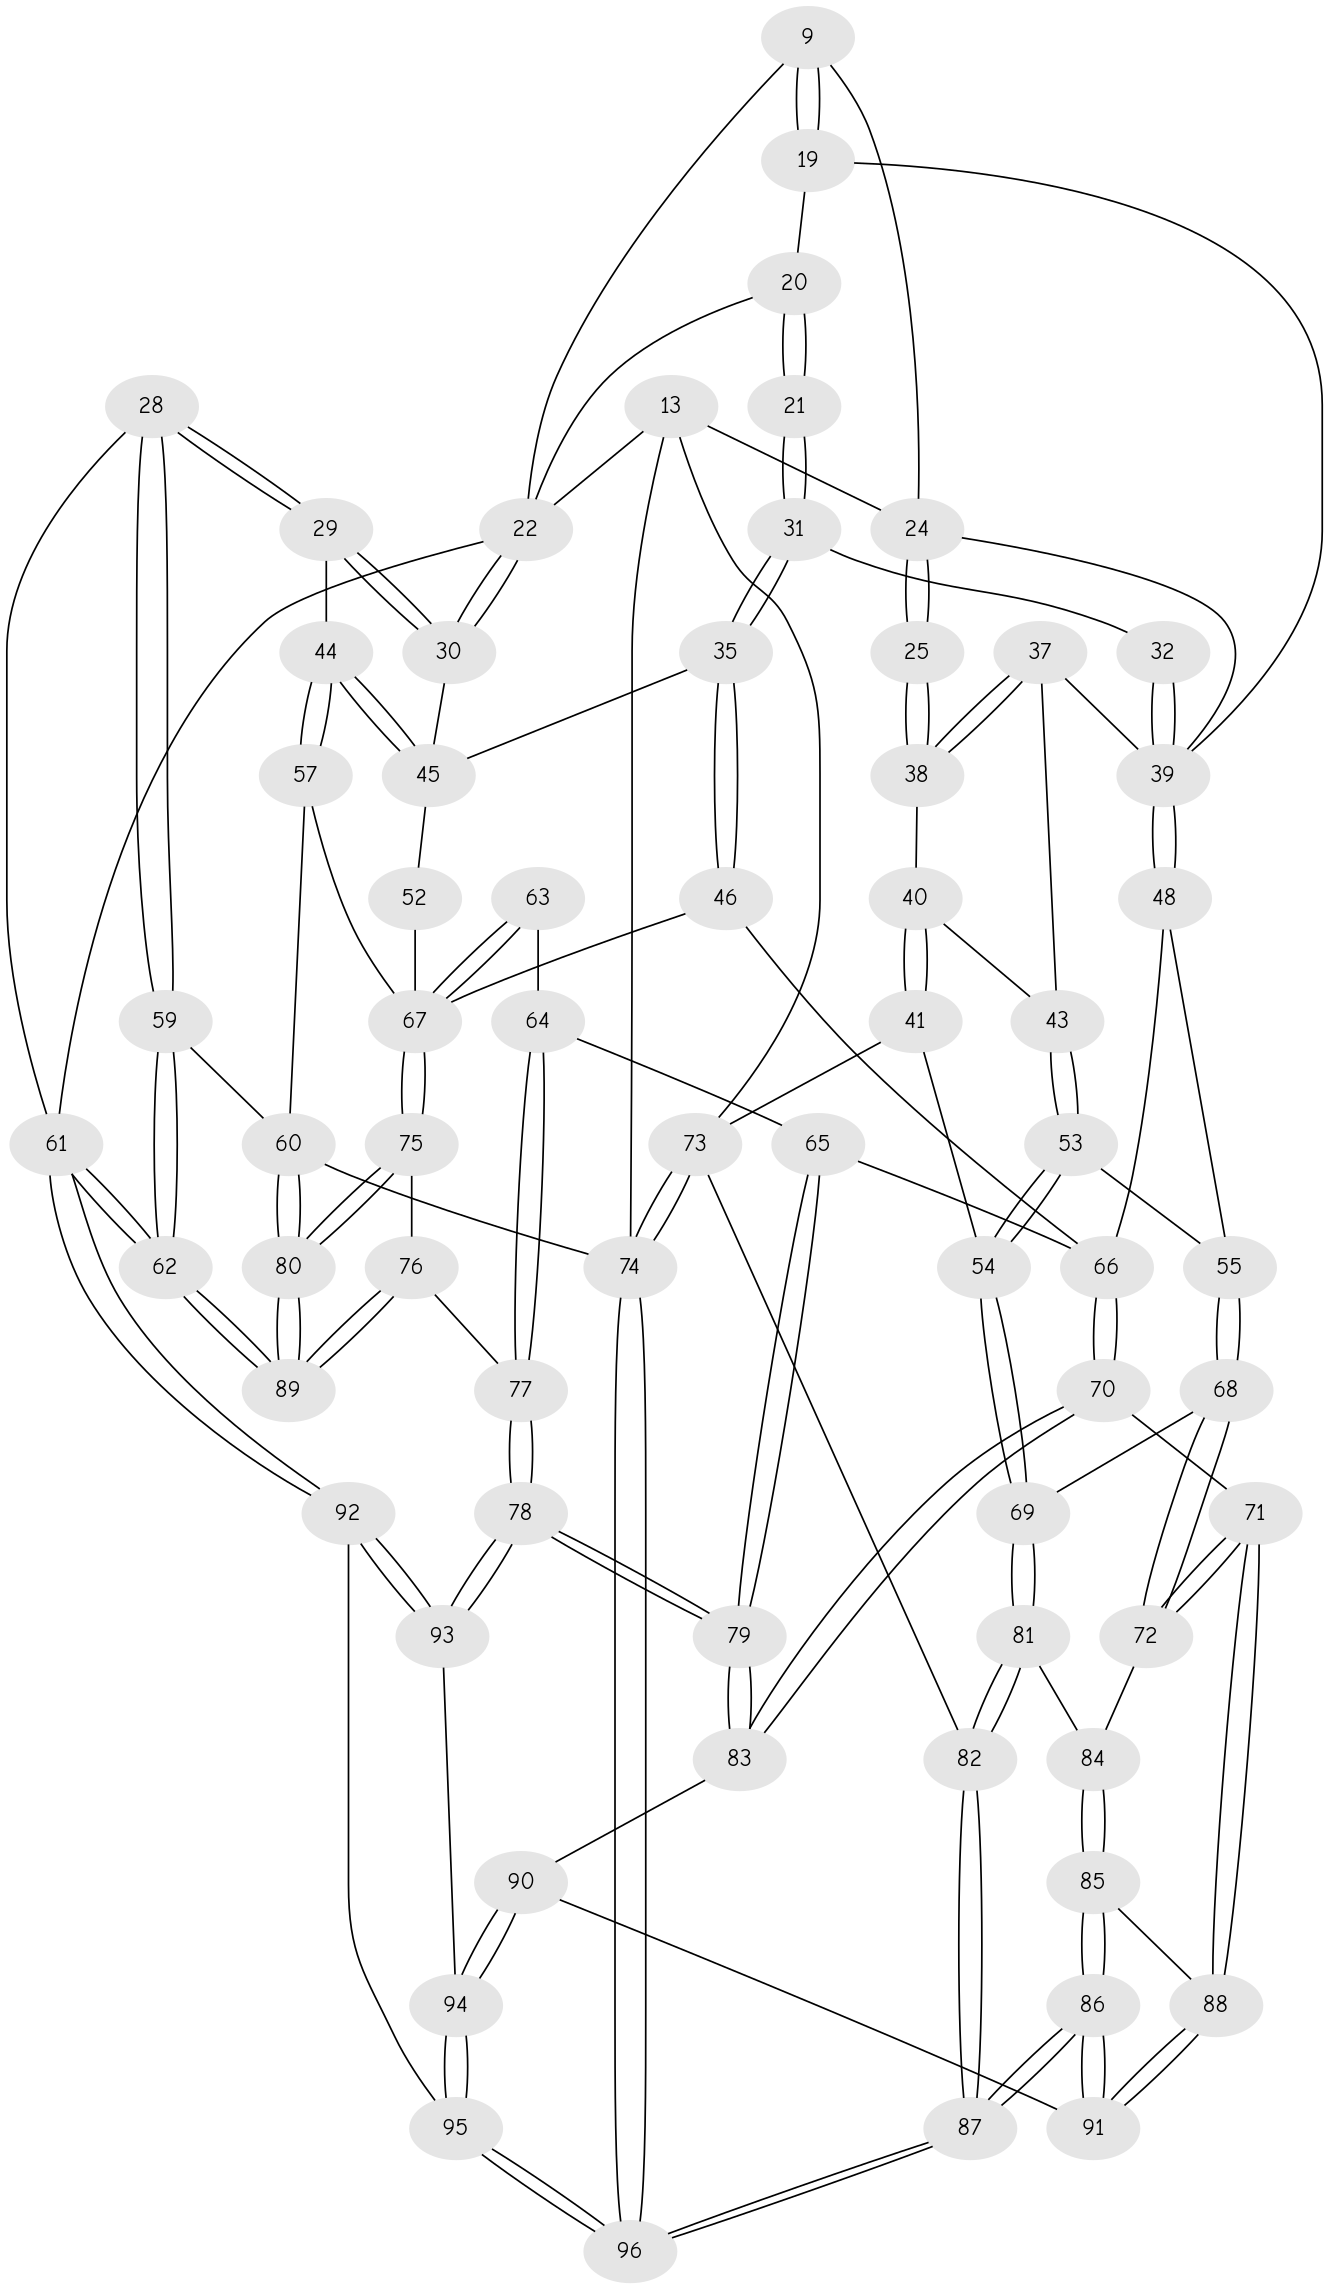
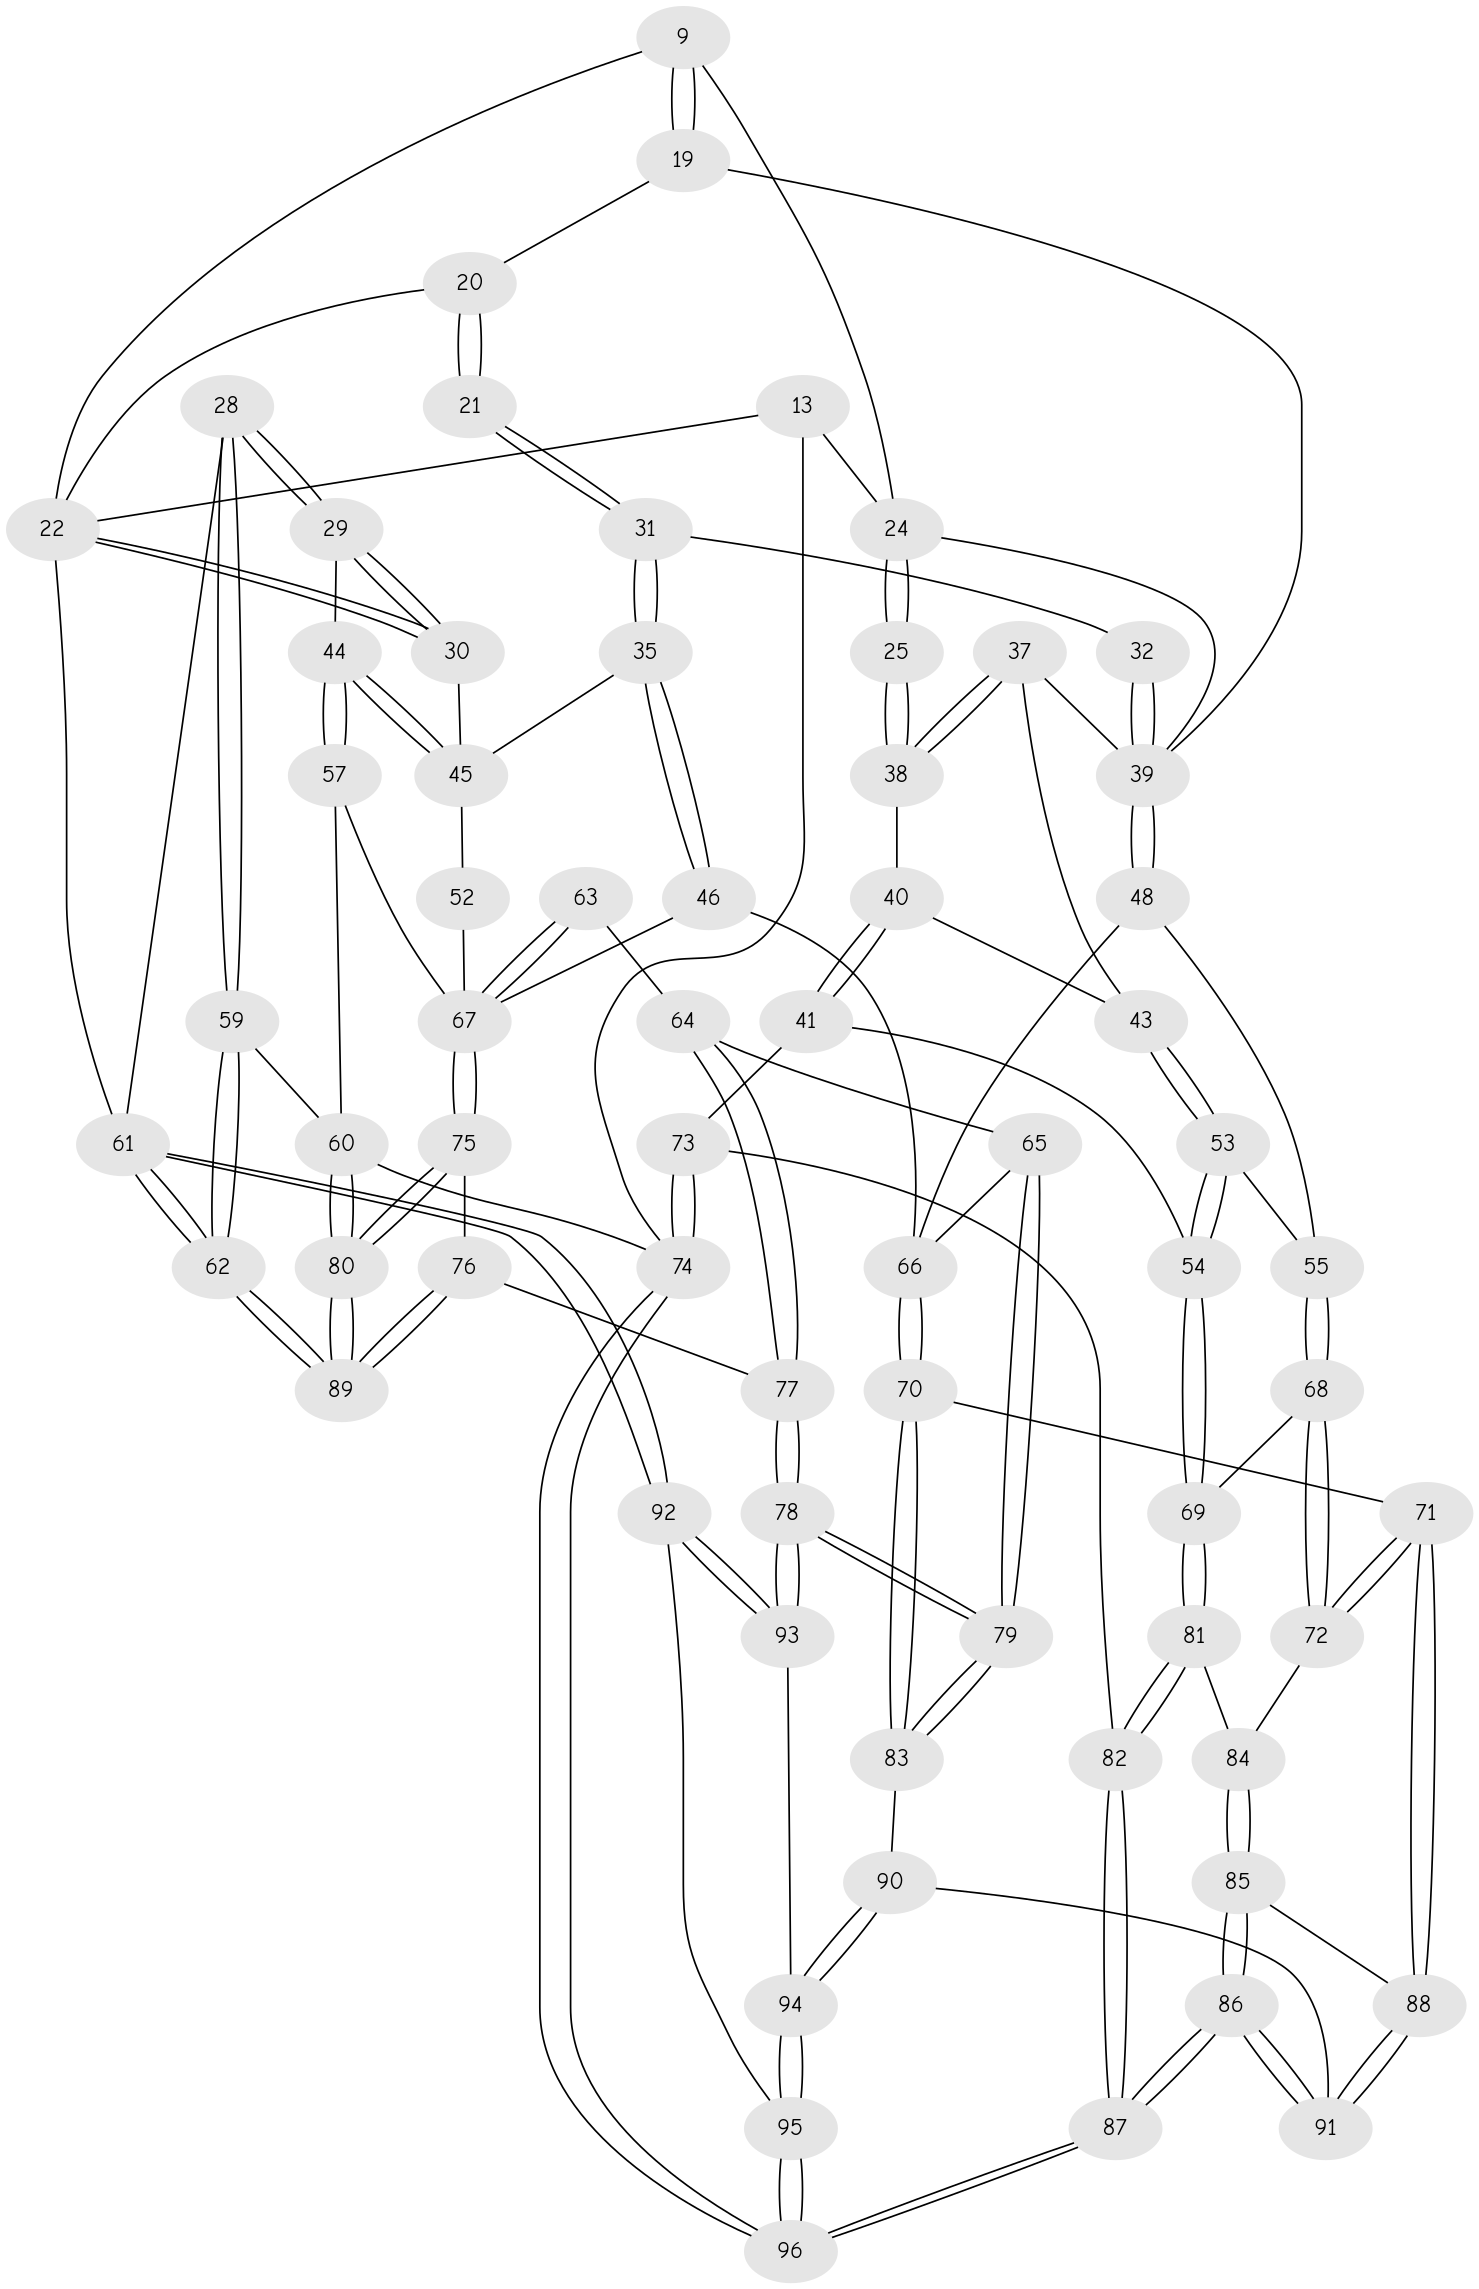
  graph {
    fontname="Comic Neue"
    node [color=gray90 fontname="Comic Neue" style=filled]
    edge [fontname="Comic Neue"]
    9
    19
    22 [super="+15"]
    24 [super="+10+11+23"]
    20 [super="+18"]
    39 [super="+36+26"]
    30
    61 [super="+3"]
    25
    13 [super="+12"]
    73 [super="+42+14"]
    74 [super="+4"]
    82
    96
    21
    48
    31
    32
    35
    45 [super="+34"]
    62
    92
    38
    40
    28
    29
    59
    44
    60
    57
    52 [super="+49"]
    46
    66 [super="+47"]
    67 [super="+58+56+51"]
    37
    43
    53
    41
    55
    54
    69
    70
    75
    68
    81
    72
    80
    89
    93
    95
    63
    64
    65
    77
    79
    78
    83
    71
    76
    84
    88
    90
    91
    85
    87
    94
    86
    9 -- 19
    9 -- 19
    9 -- 22
    9 -- 24
    19 -- 20
    19 -- 39
    22 -- 30
    22 -- 30
    22 -- 61
    24 -- 39
    24 -- 25 [weight=2]
    24 -- 25
    20 -- 22 [weight=3]
    20 -- 21 [weight=2]
    20 -- 21
    39 -- 48
    39 -- 48
    30 -- 45
    61 -- 62
    61 -- 62
    61 -- 92
    61 -- 92
    25 -- 38
    25 -- 38
    13 -- 22
    13 -- 24 [weight=2]
-   13 -- 73
    13 -- 74
    73 -- 74 [weight=2]
    73 -- 74
    73 -- 82
    74 -- 96
    74 -- 96
    82 -- 87
    82 -- 87
    21 -- 31
    21 -- 31
    48 -- 66
    48 -- 55
    31 -- 32
    31 -- 35
    31 -- 35
    32 -- 39 [weight=2]
    32 -- 39
    35 -- 45
    35 -- 46
    35 -- 46
    45 -- 52 [weight=2]
    62 -- 89
    62 -- 89
    92 -- 93
    92 -- 93
    92 -- 95
    38 -- 40
    40 -- 43
    40 -- 41
    40 -- 41
    28 -- 61
    28 -- 29
    28 -- 29
    28 -- 59
    28 -- 59
    29 -- 30
    29 -- 30
    29 -- 44
    59 -- 62
    59 -- 62
    59 -- 60
    44 -- 45
    44 -- 45
    44 -- 57
    44 -- 57
    60 -- 74 [weight=2]
    60 -- 80
    60 -- 80
    57 -- 60
    57 -- 67
    52 -- 67 [weight=2]
    46 -- 66
    46 -- 67
    66 -- 70
    66 -- 70
    67 -- 75
    67 -- 75
    37 -- 39
    37 -- 38
    37 -- 38
    37 -- 43
    43 -- 53
    43 -- 53
    53 -- 55
    53 -- 54
    53 -- 54
    41 -- 73
    41 -- 54
    55 -- 68
    55 -- 68
    54 -- 69
    54 -- 69
    69 -- 81
    69 -- 81
    70 -- 83
    70 -- 83
    70 -- 71
    75 -- 80
    75 -- 80
    75 -- 76
    68 -- 69
    68 -- 72
    68 -- 72
    81 -- 82
    81 -- 82
    81 -- 84
    72 -- 84
    80 -- 89
    80 -- 89
    93 -- 94
    95 -- 96
    95 -- 96
    63 -- 67 [weight=2]
    63 -- 67
    63 -- 64
    64 -- 65
    64 -- 77
    64 -- 77
    65 -- 66
    65 -- 79
    65 -- 79
    77 -- 78
    77 -- 78
    79 -- 83
    79 -- 83
    78 -- 93
    78 -- 93
    78 -- 79
    78 -- 79
    83 -- 90
    71 -- 72
    71 -- 72
    71 -- 88
    71 -- 88
    76 -- 89
    76 -- 89
    76 -- 77
    84 -- 85
    84 -- 85
    88 -- 91
    88 -- 91
    90 -- 91
    90 -- 94
    90 -- 94
    85 -- 88
    85 -- 86
    85 -- 86
    87 -- 96
    87 -- 96
    94 -- 95
    94 -- 95
    86 -- 91
    86 -- 91
    86 -- 87
    86 -- 87
  }
